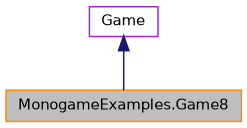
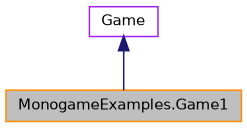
  digraph {
    node [fontname=Helvetica fontsize=10 shape=record style=filled]
-   n1 [color=darkorange fillcolor=grey75 fontcolor=black height=0.2 label="MonogameExamples.Game8" width=0.4]
+   n1 [color=darkorange fillcolor=grey75 fontcolor=black height=0.2 label="MonogameExamples.Game1" width=0.4]
    n2 [color=purple fillcolor=white height=0.2 label=Game width=0.4]
    n2 -> n1 [color=midnightblue dir=back fontname=Helvetica fontsize=10 labelfontname=Helvetica labelfontsize=10 style=solid]
  }
